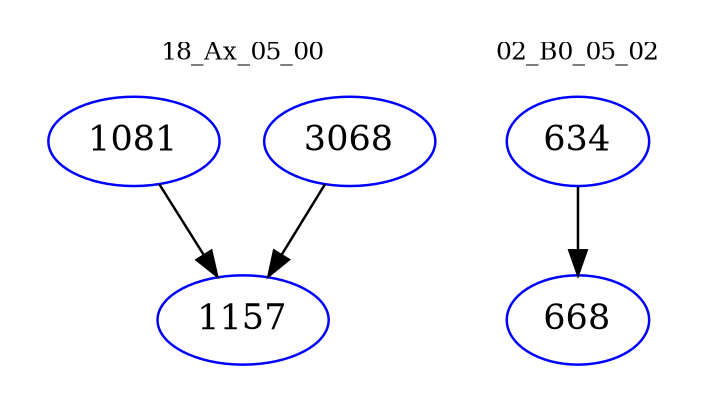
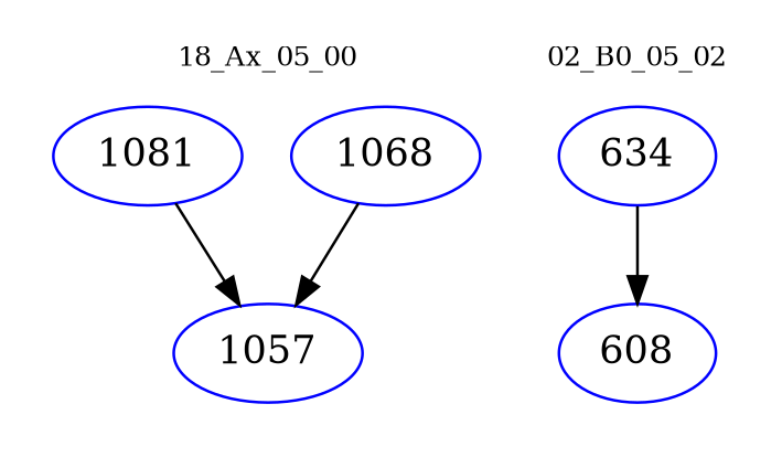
  digraph {
    node [color=blue]
    edge [color=black]
-   n1 [label=3068]
-   n2 [label=1157]
+   n1 [label=1068]
+   n2 [label=1057]
    n3 [label=1081]
    n4 [label=634]
-   n5 [label=668]
+   n5 [label=608]
    subgraph cluster_1 {
      color=white
      fontsize=10
      label="18_Ax_05_00"
      n1
      n2
      n3
    }
    subgraph cluster_2 {
      color=white
      fontsize=10
      label="02_B0_05_02"
      n4
      n5
    }
    n1 -> n2
    n3 -> n2
    n4 -> n5
  }
